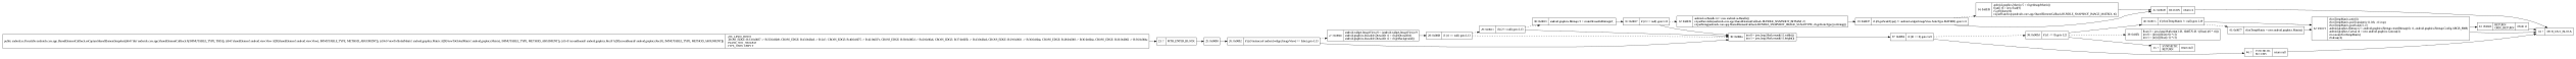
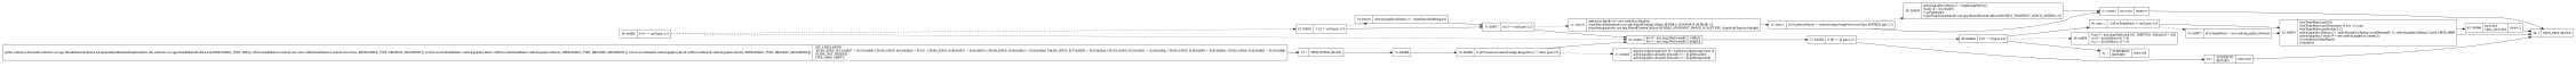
  digraph {
    fontname="Liberation Serif"
    rankdir=LR
    node [fontname="Liberation Serif" shape=record]
    edge [fontname="Liberation Serif"]
    n1 [label="{23\:\ ?|MTH_ENTER_BLOCK\l}"]
    n2 [label="{25\:\ 0x0000}"]
    n3 [label="{26\:\ 0x0002|if ((r9 instanceof android.widget.ImageView) == false) goto L13\l}"]
    n4 [label="{27\:\ 0x0004|android.widget.ImageView r0 = (android.widget.ImageView) r9\landroid.graphics.drawable.Drawable r1 = r0.getDrawable()\landroid.graphics.drawable.Drawable r2 = r0.getBackground()\l}"]
    n5 [label="{36\:\ 0x004a|int r0 = java.lang.Math.round(r11.width())\lint r1 = java.lang.Math.round(r11.height())\l}"]
    n6 [label="{28\:\ 0x000f|if (r1 == null) goto L13\l}"]
    n7 [label="{37\:\ 0x005b|if (r0 \<= 0) goto L22\l}"]
    n8 [label="{29\:\ 0x0011|if (r2 != null) goto L13\l}"]
    n9 [label="{30\:\ 0x0013|android.graphics.Bitmap r3 = createDrawableBitmap(r1)\l}"]
    n10 [label="{31\:\ 0x0017|if (r3 == null) goto L13\l}"]
    n11 [label="{32\:\ 0x0019|android.os.Bundle r4 = new android.os.Bundle()\lr4.putParcelable(androidx.core.app.SharedElementCallback.BUNDLE_SNAPSHOT_BITMAP, r3)\lr4.putString(androidx.core.app.SharedElementCallback.BUNDLE_SNAPSHOT_IMAGE_SCALETYPE, r0.getScaleType().toString())\l}"]
    n12 [label="{33\:\ 0x0037|if (r0.getScaleType() != android.widget.ImageView.ScaleType.MATRIX) goto L11\l}"]
    n13 [label="{34\:\ 0x0039|android.graphics.Matrix r5 = r0.getImageMatrix()\lfloat[] r6 = new float[9]\lr5.getValues(r6)\lr4.putFloatArray(androidx.core.app.SharedElementCallback.BUNDLE_SNAPSHOT_IMAGE_MATRIX, r6)\l}"]
    n14 [label="{35\:\ 0x0049|RETURN\l|return r4\l}"]
    n15 [label="{24\:\ ?|MTH_EXIT_BLOCK\l}"]
    n16 [label="{38\:\ 0x005d|if (r1 \<= 0) goto L21\l}"]
    n17 [label="{44\:\ ?|SYNTHETIC\lRETURN\l|return null\l}"]
    n18 [label="{39\:\ 0x005f|float r3 = java.lang.Math.min(1.0f, 1048576.0f \/ ((float) (r0 * r1)))\lint r0 = (int) (((float) r0) * r3)\lint r1 = (int) (((float) r1) * r3)\l}"]
    n19 [label="{45\:\ ?|SYNTHETIC\lRETURN\l|return null\l}"]
    n20 [label="{40\:\ 0x0075|if (r8.mTempMatrix != null) goto L19\l}"]
    n21 [label="{41\:\ 0x0077|r8.mTempMatrix = new android.graphics.Matrix()\l}"]
    n22 [label="{42\:\ 0x007e|r8.mTempMatrix.set(r10)\lr8.mTempMatrix.postTranslate(\-r11.left, \-r11.top)\lr8.mTempMatrix.postScale(r3, r3)\landroid.graphics.Bitmap r2 = android.graphics.Bitmap.createBitmap(r0, r1, android.graphics.Bitmap.Config.ARGB_8888)\landroid.graphics.Canvas r4 = new android.graphics.Canvas(r2)\lr4.concat(r8.mTempMatrix)\lr9.draw(r4)\l}"]
    n23 [label="{43\:\ 0x00a6|RETURN\lORIG_RETURN\l|return r2\l}"]
    n24 [label="{public android.os.Parcelable androidx.core.app.SharedElementCallback.onCaptureSharedElementSnapshot((r8v0 'this' androidx.core.app.SharedElementCallback A[IMMUTABLE_TYPE, THIS]), (r9v0 'sharedElement' android.view.View A[D('sharedElement' android.view.View), IMMUTABLE_TYPE, METHOD_ARGUMENT]), (r10v0 'viewToGlobalMatrix' android.graphics.Matrix A[D('viewToGlobalMatrix' android.graphics.Matrix), IMMUTABLE_TYPE, METHOD_ARGUMENT]), (r11v0 'screenBounds' android.graphics.RectF A[D('screenBounds' android.graphics.RectF), IMMUTABLE_TYPE, METHOD_ARGUMENT]))  | USE_LINES_HINTS\lCROSS_EDGE: B:33:0x0037 \-\> B:35:0x0049, CROSS_EDGE: B:43:0x00a6 \-\> B:24:?, CROSS_EDGE: B:40:0x0075 \-\> B:42:0x007e, CROSS_EDGE: B:38:0x005d \-\> B:43:0x00a6, CROSS_EDGE: B:37:0x005b \-\> B:43:0x00a6, CROSS_EDGE: B:29:0x0011 \-\> B:36:0x004a, CROSS_EDGE: B:28:0x000f \-\> B:36:0x004a, CROSS_EDGE: B:26:0x0002 \-\> B:36:0x004a\lINLINE_NOT_NEEDED\lTYPE_VARS: EMPTY\l}"]
    n1 -> n2
    n2 -> n3
    n3 -> n4 [style=dashed]
    n3 -> n5
-   n4 -> n6
    n5 -> n7
    n6 -> n5 [style=dashed]
    n6 -> n8 [style=dashed]
    n7 -> n16 [style=dashed]
    n7 -> n17
-   n8 -> n5
+   n8 -> n10
    n8 -> n9 [style=dashed]
    n9 -> n10
    n10 -> n5
    n10 -> n11 [style=dashed]
    n11 -> n12
    n12 -> n13 [style=dashed]
    n12 -> n14
    n13 -> n14
    n14 -> n15
    n16 -> n18 [style=dashed]
    n16 -> n19
    n16 -> n20
    n17 -> n15
    n20 -> n21 [style=dashed]
    n20 -> n22
    n21 -> n22
    n22 -> n15
    n22 -> n23
    n23 -> n15
    n24 -> n1
  }
